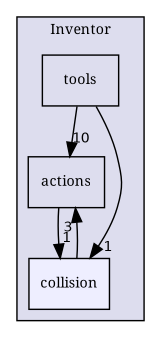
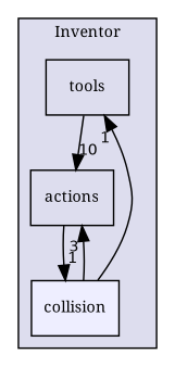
  digraph {
    compound=true
    fontname="Noto Serif"
    node [fontname="Noto Serif" fontsize=10 shape=box]
    edge [fontname="Noto Serif" headlabel=1 labeldistance=1.5 labelfontname=Helvetica labelfontsize=10]
    n1 [label=tools]
    n2 [label=actions]
    n3 [fillcolor="#eeeeff" label=collision pencolor=black style=filled]
    subgraph cluster_1 {
      bgcolor="#ddddee"
      fontsize=10
      label=Inventor
      pencolor=black
      n1
      n2
      n3
    }
    n1 -> n2 [headlabel=10]
    n2 -> n3
-   n1 -> n3
+   n3 -> n1
    n3 -> n2 [headlabel=3]
  }
